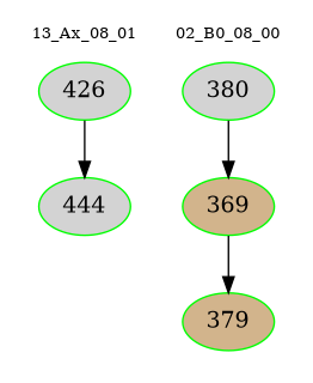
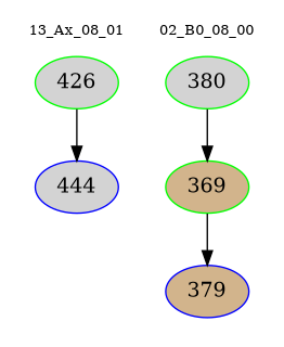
  digraph {
    node [color=green fillcolor=lightgrey style=filled]
    edge [color=black]
    n1 [label=426]
-   n2 [label=444]
+   n2 [color=blue label=444]
    n3 [label=380]
    n4 [fillcolor=tan label=369]
-   n5 [fillcolor=tan label=379]
+   n5 [color=blue fillcolor=tan label=379]
    subgraph cluster_1 {
      color=white
      fontsize=10
      label="13_Ax_08_01"
      n1
      n2
    }
    subgraph cluster_2 {
      color=white
      fontsize=10
      label="02_B0_08_00"
      n3
      n4
      n5
    }
    n1 -> n2
    n3 -> n4
    n4 -> n5
  }
